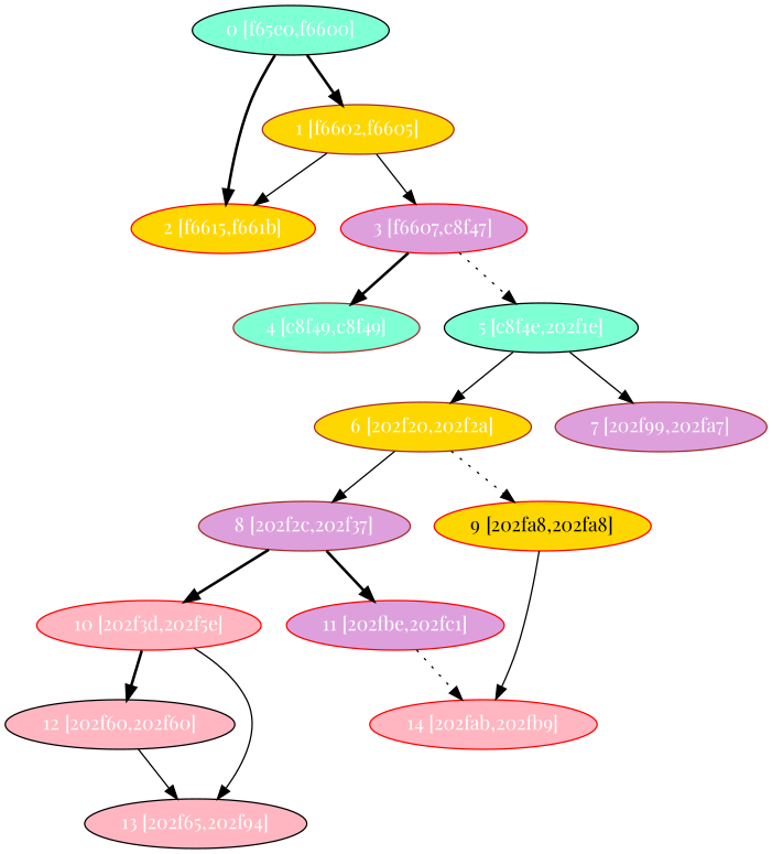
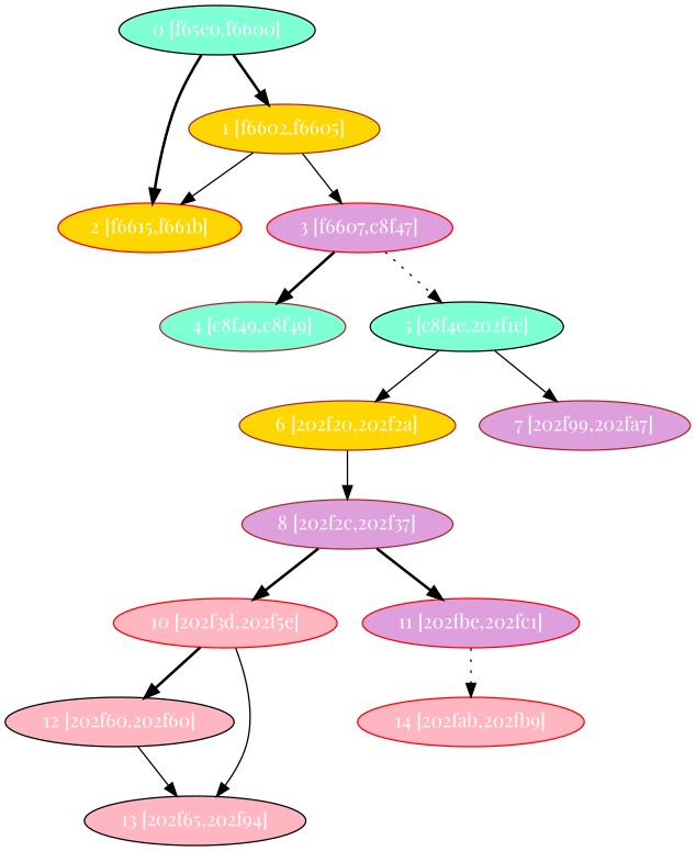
  digraph {
    fontname="Playfair Display"
    node [fillcolor=gold fontcolor="#ffffff" shape=oval style=filled color=red fontname="Playfair Display"]
    edge [style=solid fontname="Playfair Display"]
    n1 [fillcolor=aquamarine label="0 [f65e0,f6600]" color=black]
    n2 [label="1 [f6602,f6605]" color=brown]
    n3 [label="2 [f6615,f661b]"]
    n4 [fillcolor=plum label="3 [f6607,c8f47]"]
    n5 [fillcolor=aquamarine label="4 [c8f49,c8f49]" color=brown]
    n6 [fillcolor=aquamarine label="5 [c8f4e,202f1e]" color=black]
    n7 [label="6 [202f20,202f2a]" color=brown]
    n8 [fillcolor=plum label="7 [202f99,202fa7]" color=brown]
    n9 [fillcolor=plum label="8 [202f2c,202f37]" color=brown]
-   n10 [fontcolor="#000000" label="9 [202fa8,202fa8]"]
    n11 [fillcolor=lightpink label="10 [202f3d,202f5e]"]
    n12 [fillcolor=plum label="11 [202fbe,202fc1]"]
    n13 [fillcolor=lightpink label="14 [202fab,202fb9]"]
    n14 [fillcolor=lightpink label="12 [202f60,202f60]" color=black]
    n15 [fillcolor=lightpink label="13 [202f65,202f94]" color=black]
    n1 -> n2 [style=bold]
    n1 -> n3 [style=bold]
    n2 -> n3
    n2 -> n4
    n4 -> n5 [style=bold]
    n4 -> n6 [style=dotted]
    n6 -> n7
    n6 -> n8
    n7 -> n9
-   n7 -> n10 [style=dotted]
    n9 -> n11 [style=bold]
    n9 -> n12 [style=bold]
-   n10 -> n13
    n11 -> n14 [style=bold]
    n11 -> n15
    n12 -> n13 [style=dotted]
    n14 -> n15
  }
